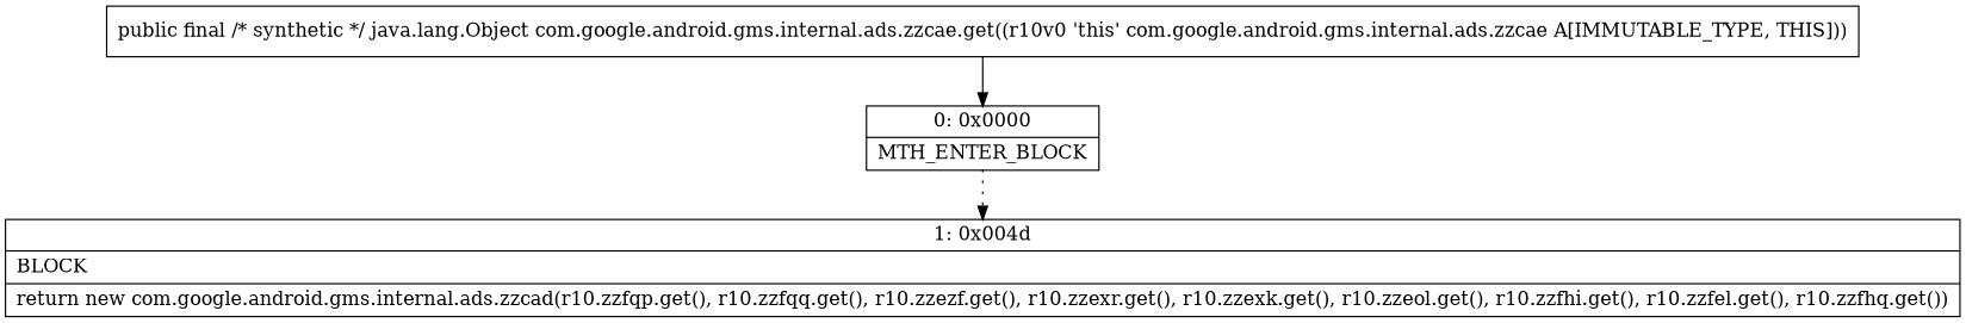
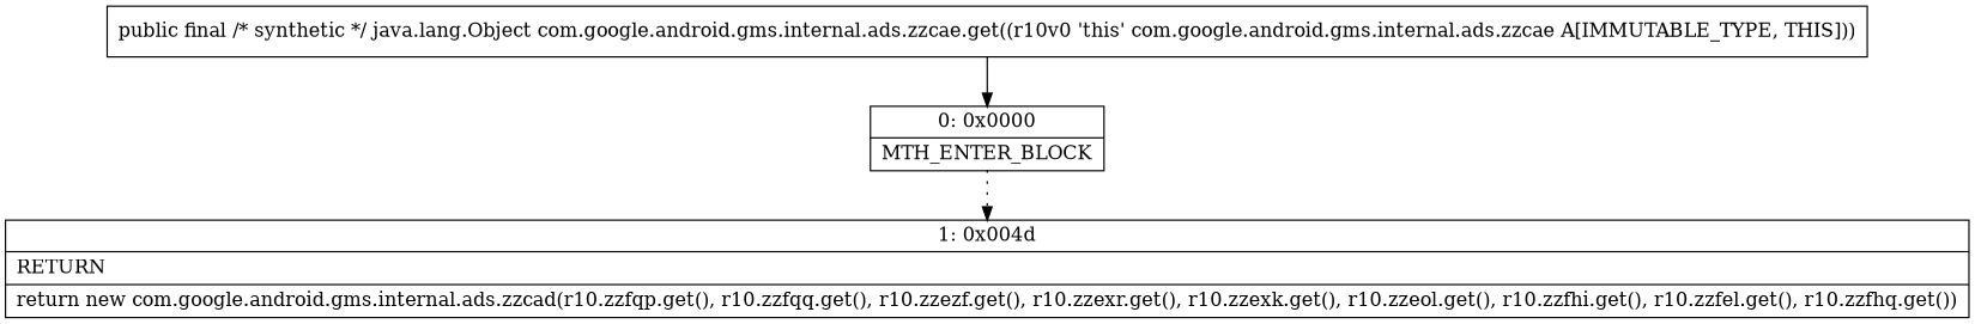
  digraph {
    node [shape=record]
    n1 [label="{0\:\ 0x0000|MTH_ENTER_BLOCK\l}"]
-   n2 [label="{1\:\ 0x004d|BLOCK\l|return new com.google.android.gms.internal.ads.zzcad(r10.zzfqp.get(), r10.zzfqq.get(), r10.zzezf.get(), r10.zzexr.get(), r10.zzexk.get(), r10.zzeol.get(), r10.zzfhi.get(), r10.zzfel.get(), r10.zzfhq.get())\l}"]
+   n2 [label="{1\:\ 0x004d|RETURN\l|return new com.google.android.gms.internal.ads.zzcad(r10.zzfqp.get(), r10.zzfqq.get(), r10.zzezf.get(), r10.zzexr.get(), r10.zzexk.get(), r10.zzeol.get(), r10.zzfhi.get(), r10.zzfel.get(), r10.zzfhq.get())\l}"]
    n3 [label="{public final \/* synthetic *\/ java.lang.Object com.google.android.gms.internal.ads.zzcae.get((r10v0 'this' com.google.android.gms.internal.ads.zzcae A[IMMUTABLE_TYPE, THIS])) }"]
    n1 -> n2 [style=dotted]
    n3 -> n1 [style=solid]
  }
